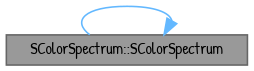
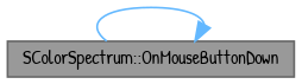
  digraph {
    rankdir=RL
    fontname="Patrick Hand"
-   n1 [color=gray40 fillcolor=grey60 fontcolor=black fontname="Patrick Hand" fontsize=10 height=0.2 label="SColorSpectrum::SColorSpectrum" shape=box style=filled width=0.4]
+   n1 [color=gray40 fillcolor=grey60 fontcolor=black fontname="Patrick Hand" fontsize=10 height=0.2 label="SColorSpectrum::OnMouseButtonDown" shape=box style=filled width=0.4]
    n1 -> n1 [color=steelblue1 dir=back fontname="Patrick Hand" fontsize=10 labelfontname=Helvetica labelfontsize=10 style=solid]
  }
